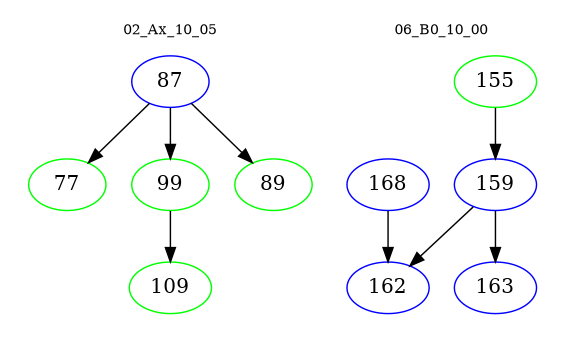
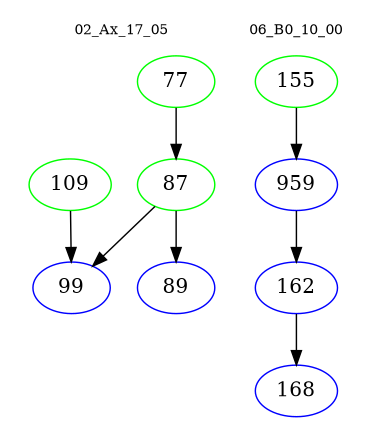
  digraph {
    node [color=blue]
    edge [color=black]
-   n1 [label=87]
+   n1 [color=green label=87]
    n2 [color=green label=77]
-   n3 [color=green label=99]
-   n4 [color=green label=89]
+   n3 [label=99]
+   n4 [label=89]
    n5 [color=green label=109]
-   n6 [label=159]
+   n6 [label=959]
    n7 [color=green label=155]
    n8 [label=162]
-   n9 [label=163]
    n10 [label=168]
    subgraph cluster_1 {
      color=white
      fontsize=10
-     label="02_Ax_10_05"
+     label="02_Ax_17_05"
      n1
      n2
      n3
      n4
      n5
    }
    subgraph cluster_2 {
      color=white
      fontsize=10
      label="06_B0_10_00"
      n6
      n7
      n8
-     n9
      n10
    }
-   n1 -> n2
+   n2 -> n1
    n1 -> n3
    n1 -> n4
-   n3 -> n5
+   n5 -> n3
    n6 -> n8
-   n6 -> n9
    n7 -> n6
-   n10 -> n8
+   n8 -> n10
  }
